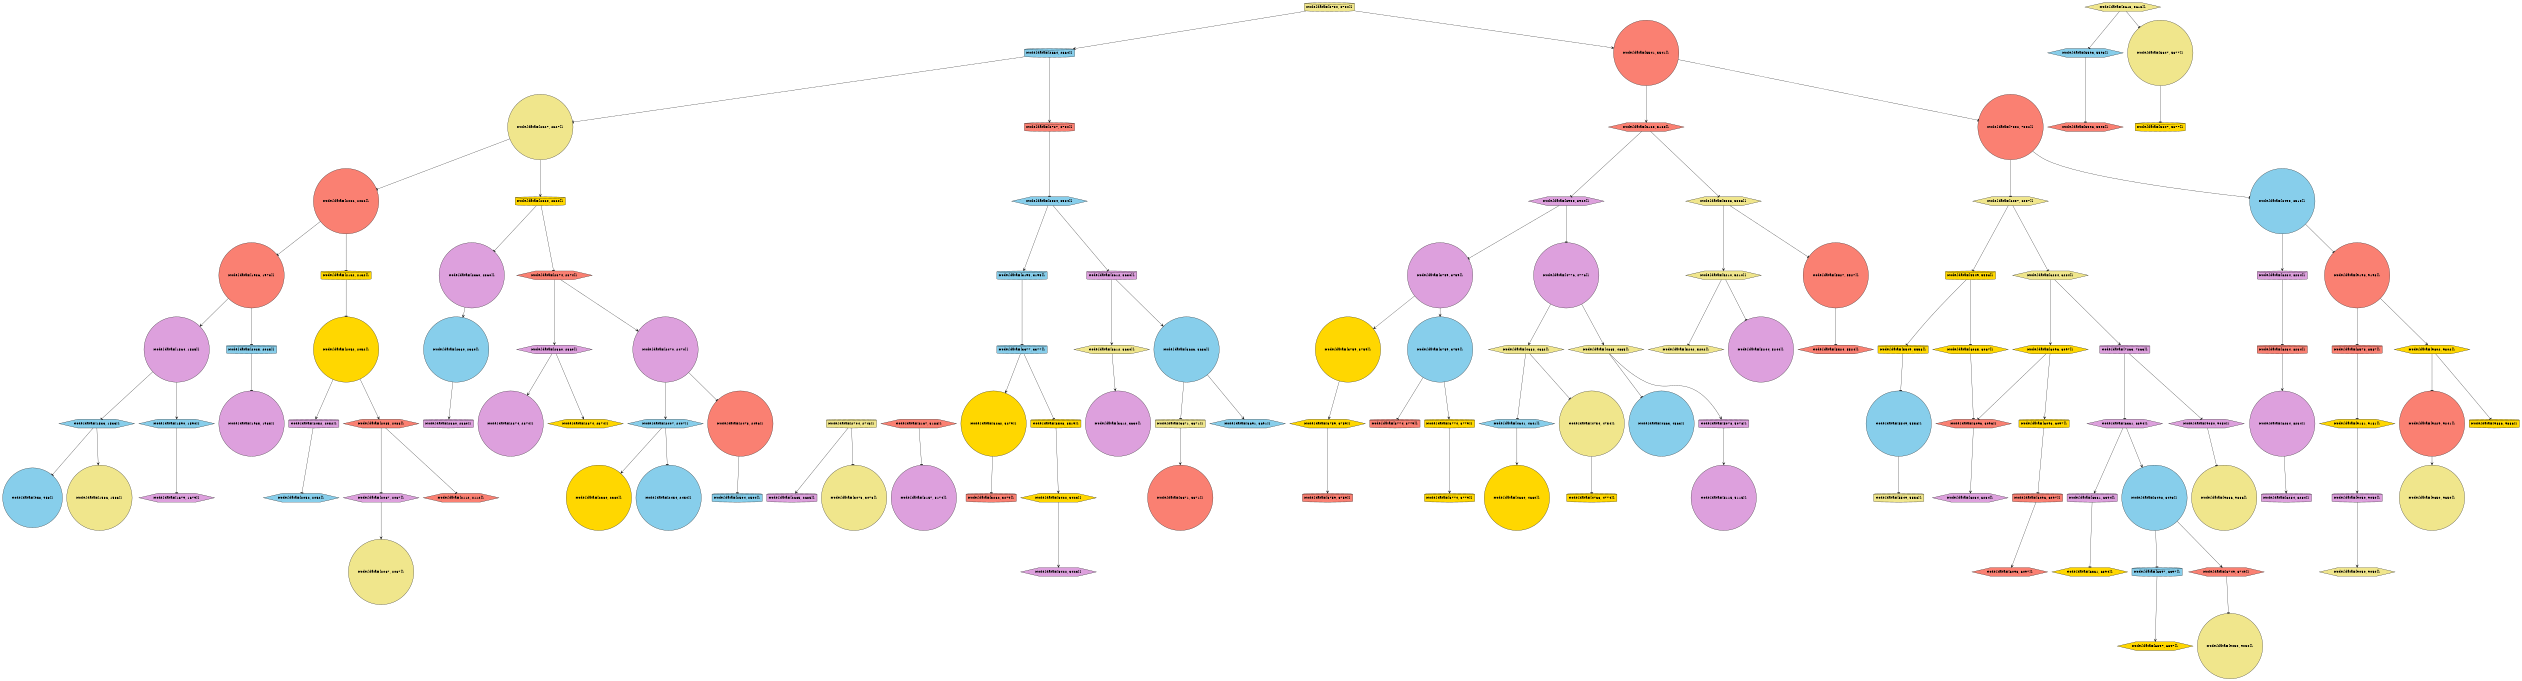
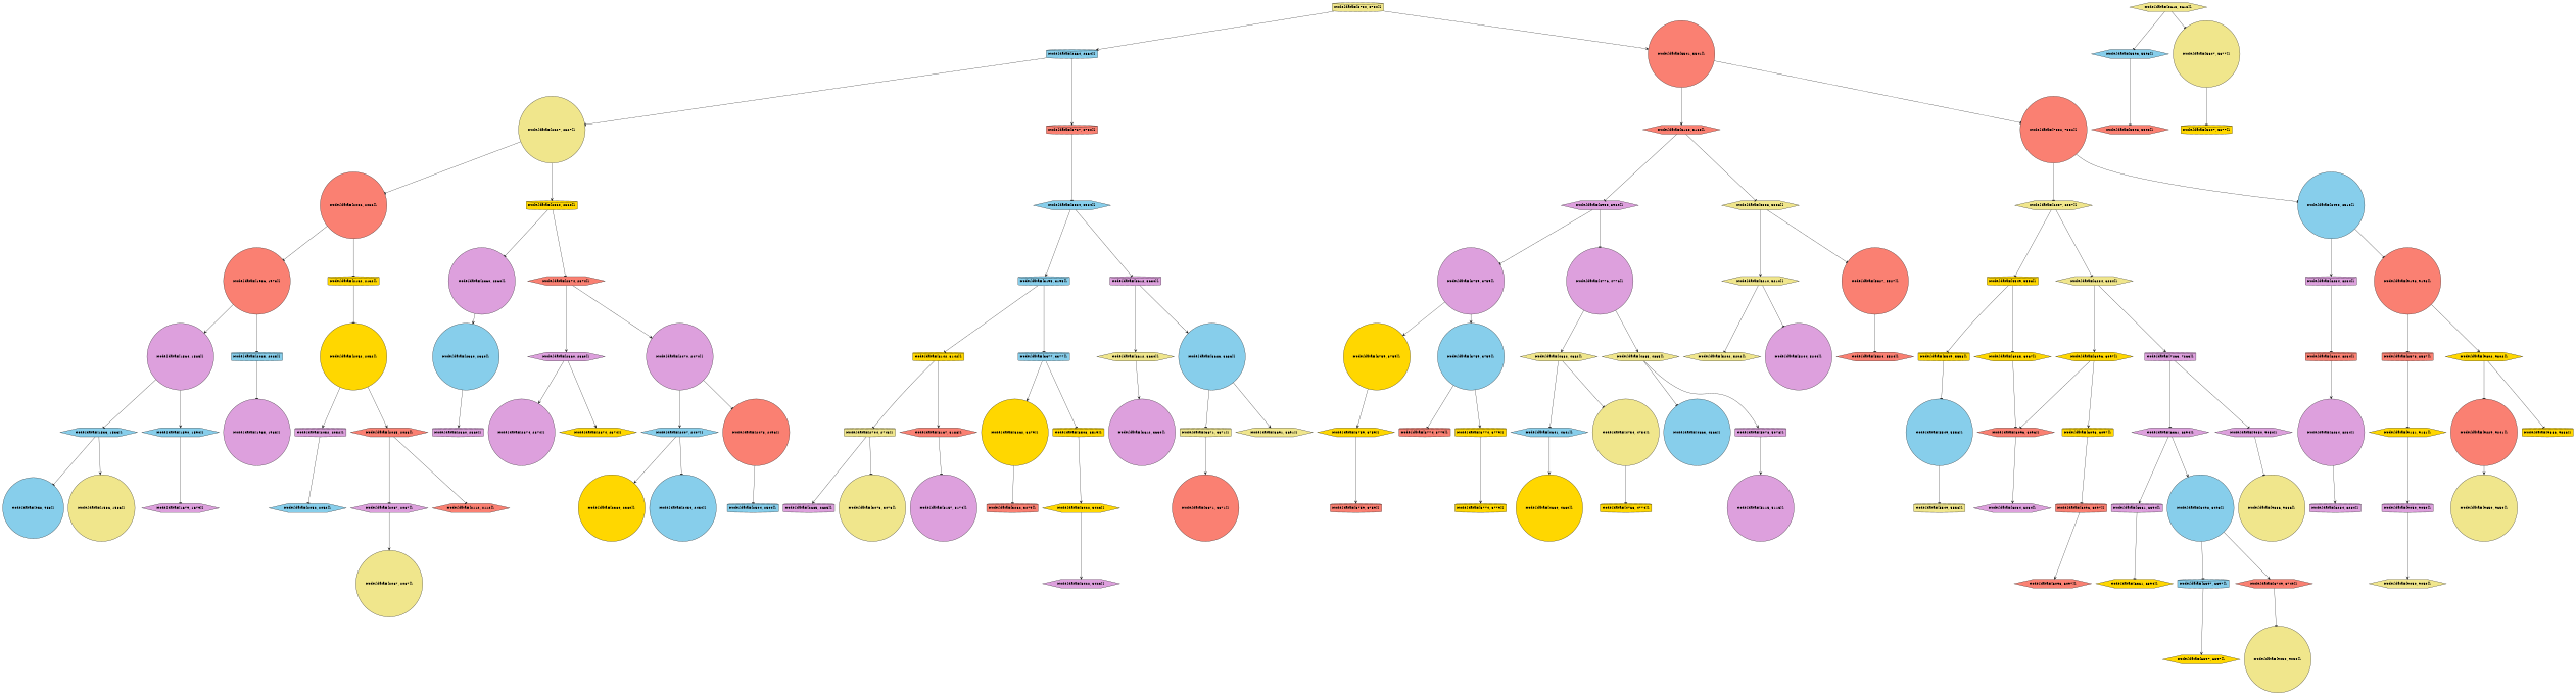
  digraph {
    node [fillcolor=plum shape=hexagon style=filled]
    edge [arrowhead=tee]
    n1 [fillcolor=khaki label="Node{data=[3730, 3730]}" shape=cylinder]
    n2 [fillcolor=skyblue label="Node{data=[2664, 2664]}" shape=cylinder]
    n3 [fillcolor=salmon label="Node{data=[5541, 5541]}" shape=circle]
    n4 [fillcolor=khaki label="Node{data=[2327, 2327]}" shape=circle]
    n5 [fillcolor=salmon label="Node{data=[3727, 3730]}" shape=cylinder]
    n6 [fillcolor=salmon label="Node{data=[5163, 5163]}"]
    n7 [fillcolor=salmon label="Node{data=[7352, 7352]}" shape=circle]
    n8 [fillcolor=salmon label="Node{data=[2036, 2036]}" shape=circle]
    n9 [fillcolor=gold label="Node{data=[2360, 2360]}" shape=cylinder]
    n10 [fillcolor=skyblue label="Node{data=[3584, 3584]}"]
    n11 [fillcolor=salmon label="Node{data=[1936, 1973]}" shape=circle]
    n12 [fillcolor=gold label="Node{data=[2132, 2132]}" shape=cylinder]
    n13 [label="Node{data=[2360, 2360]}" shape=circle]
    n14 [fillcolor=salmon label="Node{data=[2374, 2374]}"]
    n15 [label="Node{data=[1564, 1585]}" shape=circle]
    n16 [fillcolor=skyblue label="Node{data=[2025, 2025]}" shape=cylinder]
    n17 [fillcolor=gold label="Node{data=[2052, 2052]}" shape=circle]
    n18 [fillcolor=skyblue label="Node{data=[1533, 1533]}"]
    n19 [fillcolor=skyblue label="Node{data=[1590, 1590]}"]
    n20 [label="Node{data=[1985, 1985]}" shape=circle]
    n21 [fillcolor=skyblue label="Node{data=[958, 958]}" shape=circle]
    n22 [fillcolor=khaki label="Node{data=[1536, 1536]}" shape=circle]
    n23 [label="Node{data=[1679, 1679]}"]
    n24 [label="Node{data=[2052, 2052]}" shape=cylinder]
    n25 [fillcolor=salmon label="Node{data=[2085, 2086]}"]
    n26 [fillcolor=skyblue label="Node{data=[2052, 2052]}"]
    n27 [label="Node{data=[2067, 2067]}"]
    n28 [fillcolor=salmon label="Node{data=[2112, 2112]}"]
    n29 [fillcolor=khaki label="Node{data=[2067, 2067]}" shape=circle]
    n30 [fillcolor=skyblue label="Node{data=[2360, 2360]}" shape=circle]
    n31 [label="Node{data=[2360, 2360]}"]
    n32 [label="Node{data=[2470, 2470]}" shape=circle]
    n33 [label="Node{data=[2360, 2360]}" shape=cylinder]
    n34 [label="Node{data=[2374, 2374]}" shape=circle]
    n35 [fillcolor=gold label="Node{data=[2374, 2374]}"]
    n36 [fillcolor=skyblue label="Node{data=[2407, 2407]}"]
    n37 [fillcolor=salmon label="Node{data=[2478, 2496]}" shape=circle]
    n38 [fillcolor=gold label="Node{data=[2380, 2380]}" shape=circle]
    n39 [fillcolor=skyblue label="Node{data=[2454, 2454]}" shape=circle]
    n40 [fillcolor=skyblue label="Node{data=[2504, 2504]}" shape=cylinder]
    n41 [fillcolor=skyblue label="Node{data=[3195, 3195]}" shape=cylinder]
    n42 [label="Node{data=[3612, 3630]}" shape=cylinder]
+   n43 [fillcolor=gold label="Node{data=[3142, 3142]}" shape=cylinder]
    n44 [fillcolor=skyblue label="Node{data=[3377, 3377]}" shape=cylinder]
    n45 [fillcolor=khaki label="Node{data=[3612, 3630]}"]
    n46 [fillcolor=skyblue label="Node{data=[3686, 3686]}" shape=circle]
    n47 [fillcolor=khaki label="Node{data=[2704, 2743]}" shape=cylinder]
    n48 [fillcolor=salmon label="Node{data=[3167, 3188]}"]
    n49 [fillcolor=gold label="Node{data=[3262, 3279]}" shape=circle]
    n50 [fillcolor=gold label="Node{data=[3508, 3519]}" shape=cylinder]
    n51 [label="Node{data=[2685, 2685]}" shape=cylinder]
    n52 [fillcolor=khaki label="Node{data=[3073, 3073]}" shape=circle]
    n53 [label="Node{data=[3157, 3174]}" shape=circle]
    n54 [fillcolor=salmon label="Node{data=[3262, 3279]}" shape=cylinder]
    n55 [fillcolor=gold label="Node{data=[3422, 3423]}"]
    n56 [label="Node{data=[3422, 3423]}"]
    n57 [label="Node{data=[3612, 3630]}" shape=circle]
    n58 [fillcolor=khaki label="Node{data=[3671, 3671]}" shape=cylinder]
-   n59 [fillcolor=skyblue label="Node{data=[3691, 3691]}"]
+   n59 [fillcolor=khaki label="Node{data=[3691, 3691]}"]
    n60 [fillcolor=salmon label="Node{data=[3671, 3671]}" shape=circle]
    n61 [label="Node{data=[3955, 3969]}"]
    n62 [fillcolor=khaki label="Node{data=[5333, 5333]}"]
    n63 [fillcolor=khaki label="Node{data=[6057, 6057]}"]
    n64 [fillcolor=skyblue label="Node{data=[8493, 8513]}" shape=circle]
    n65 [label="Node{data=[3759, 3759]}" shape=circle]
    n66 [label="Node{data=[4776, 4776]}" shape=circle]
    n67 [fillcolor=khaki label="Node{data=[5210, 5210]}"]
    n68 [fillcolor=salmon label="Node{data=[5527, 5527]}" shape=circle]
    n69 [fillcolor=gold label="Node{data=[3759, 3759]}" shape=circle]
    n70 [fillcolor=skyblue label="Node{data=[3759, 3759]}" shape=circle]
    n71 [fillcolor=khaki label="Node{data=[4682, 4682]}"]
    n72 [fillcolor=khaki label="Node{data=[4865, 4865]}"]
    n73 [fillcolor=gold label="Node{data=[3759, 3759]}"]
    n74 [fillcolor=salmon label="Node{data=[3774, 3779]}" shape=cylinder]
    n75 [fillcolor=gold label="Node{data=[3774, 3779]}" shape=cylinder]
    n76 [fillcolor=salmon label="Node{data=[3759, 3759]}" shape=cylinder]
    n77 [fillcolor=gold label="Node{data=[3774, 3779]}" shape=cylinder]
    n78 [fillcolor=skyblue label="Node{data=[4641, 4641]}"]
    n79 [fillcolor=khaki label="Node{data=[4754, 4754]}" shape=circle]
    n80 [fillcolor=skyblue label="Node{data=[4863, 4863]}" shape=circle]
    n81 [label="Node{data=[5078, 5078]}" shape=cylinder]
    n82 [fillcolor=gold label="Node{data=[4660, 4660]}" shape=circle]
    n83 [fillcolor=gold label="Node{data=[4766, 4774]}" shape=cylinder]
    n84 [label="Node{data=[5115, 5115]}" shape=circle]
    n85 [fillcolor=khaki label="Node{data=[5202, 5202]}"]
    n86 [label="Node{data=[5244, 5244]}" shape=circle]
    n87 [fillcolor=salmon label="Node{data=[5524, 5524]}"]
    n88 [fillcolor=gold label="Node{data=[5549, 5558]}" shape=cylinder]
    n89 [fillcolor=khaki label="Node{data=[6234, 6234]}"]
    n90 [label="Node{data=[8234, 8234]}" shape=cylinder]
    n91 [fillcolor=salmon label="Node{data=[9198, 9198]}" shape=circle]
    n92 [fillcolor=gold label="Node{data=[5549, 5558]}" shape=cylinder]
    n93 [fillcolor=gold label="Node{data=[6035, 6067]}"]
    n94 [fillcolor=gold label="Node{data=[6096, 6097]}"]
    n95 [label="Node{data=[7263, 7263]}" shape=cylinder]
    n96 [fillcolor=skyblue label="Node{data=[5549, 5558]}" shape=circle]
    n97 [fillcolor=salmon label="Node{data=[6096, 6096]}"]
    n98 [fillcolor=khaki label="Node{data=[5549, 5558]}" shape=cylinder]
    n99 [fillcolor=khaki label="Node{data=[5613, 5613]}"]
    n100 [fillcolor=skyblue label="Node{data=[5593, 5593]}"]
    n101 [fillcolor=khaki label="Node{data=[5647, 5677]}" shape=circle]
    n102 [fillcolor=salmon label="Node{data=[5593, 5593]}"]
    n103 [fillcolor=gold label="Node{data=[5647, 5677]}" shape=cylinder]
    n104 [fillcolor=gold label="Node{data=[6096, 6097]}" shape=cylinder]
    n105 [label="Node{data=[6361, 6394]}"]
    n106 [label="Node{data=[9050, 9050]}"]
    n107 [fillcolor=salmon label="Node{data=[6096, 6097]}" shape=cylinder]
    n108 [label="Node{data=[6234, 6234]}"]
    n109 [fillcolor=salmon label="Node{data=[6096, 6097]}"]
    n110 [label="Node{data=[6361, 6394]}" shape=cylinder]
    n111 [fillcolor=skyblue label="Node{data=[6498, 6498]}" shape=circle]
    n112 [fillcolor=khaki label="Node{data=[9886, 9886]}" shape=circle]
    n113 [fillcolor=gold label="Node{data=[6361, 6394]}"]
    n114 [fillcolor=skyblue label="Node{data=[6397, 6397]}" shape=cylinder]
    n115 [fillcolor=salmon label="Node{data=[6749, 6749]}"]
    n116 [fillcolor=gold label="Node{data=[6397, 6397]}"]
    n117 [fillcolor=khaki label="Node{data=[9050, 9050]}" shape=circle]
    n118 [fillcolor=salmon label="Node{data=[8234, 8234]}" shape=cylinder]
    n119 [fillcolor=salmon label="Node{data=[8573, 8587]}" shape=cylinder]
    n120 [fillcolor=gold label="Node{data=[9802, 9802]}"]
    n121 [label="Node{data=[8234, 8234]}" shape=circle]
    n122 [label="Node{data=[8234, 8234]}" shape=cylinder]
    n123 [fillcolor=gold label="Node{data=[9181, 9181]}"]
    n124 [fillcolor=salmon label="Node{data=[9229, 9241]}" shape=circle]
    n125 [fillcolor=gold label="Node{data=[9886, 9886]}" shape=cylinder]
    n126 [label="Node{data=[9050, 9050]}" shape=cylinder]
    n127 [fillcolor=khaki label="Node{data=[9050, 9050]}"]
    n128 [fillcolor=khaki label="Node{data=[9650, 9650]}" shape=circle]
    n1 -> n2 [arrowhead=vee]
    n1 -> n3 [arrowhead=vee]
    n2 -> n4
    n2 -> n5 [arrowhead=vee]
    n3 -> n6 [arrowhead=vee]
    n3 -> n7
    n4 -> n8
    n4 -> n9 [arrowhead=vee]
    n5 -> n10
    n6 -> n61
    n6 -> n62
    n7 -> n63
    n7 -> n64
    n8 -> n11
    n8 -> n12
    n9 -> n13
    n9 -> n14
    n10 -> n41 [arrowhead=vee]
    n10 -> n42
    n11 -> n15 [arrowhead=vee]
    n11 -> n16
    n12 -> n17
    n13 -> n30 [arrowhead=vee]
    n14 -> n31 [arrowhead=vee]
    n14 -> n32 [arrowhead=vee]
    n15 -> n18
    n15 -> n19 [arrowhead=vee]
    n16 -> n20
    n17 -> n24 [arrowhead=vee]
    n17 -> n25 [arrowhead=vee]
    n18 -> n21
    n18 -> n22 [arrowhead=vee]
    n19 -> n23
    n24 -> n26
    n25 -> n27
    n25 -> n28
    n27 -> n29 [arrowhead=vee]
    n30 -> n33 [arrowhead=vee]
    n31 -> n34 [arrowhead=vee]
    n31 -> n35 [arrowhead=vee]
    n32 -> n36 [arrowhead=vee]
    n32 -> n37
    n36 -> n38 [arrowhead=vee]
    n36 -> n39
    n37 -> n40
+   n41 -> n43
    n41 -> n44
    n42 -> n45 [arrowhead=vee]
    n42 -> n46 [arrowhead=vee]
+   n43 -> n47
+   n43 -> n48 [arrowhead=vee]
    n44 -> n49 [arrowhead=vee]
    n44 -> n50
    n45 -> n57 [arrowhead=vee]
    n46 -> n58
    n46 -> n59 [arrowhead=vee]
    n47 -> n51 [arrowhead=vee]
    n47 -> n52
    n48 -> n53
    n49 -> n54
    n50 -> n55 [arrowhead=vee]
    n55 -> n56 [arrowhead=vee]
    n58 -> n60 [arrowhead=vee]
    n61 -> n65
    n61 -> n66
    n62 -> n67 [arrowhead=vee]
    n62 -> n68
    n63 -> n88
    n63 -> n89
    n64 -> n90 [arrowhead=vee]
    n64 -> n91
    n65 -> n69 [arrowhead=vee]
    n65 -> n70 [arrowhead=vee]
    n66 -> n71 [arrowhead=vee]
    n66 -> n72 [arrowhead=vee]
    n67 -> n85
    n67 -> n86
    n68 -> n87
    n69 -> n73 [arrowhead=vee]
    n70 -> n74
    n70 -> n75 [arrowhead=vee]
    n71 -> n78
    n71 -> n79
    n72 -> n80
    n72 -> n81 [arrowhead=vee]
    n73 -> n76 [arrowhead=vee]
    n75 -> n77 [arrowhead=vee]
    n78 -> n82 [arrowhead=vee]
    n79 -> n83
    n81 -> n84 [arrowhead=vee]
    n88 -> n92
    n88 -> n93
    n89 -> n94 [arrowhead=vee]
    n89 -> n95 [arrowhead=vee]
    n90 -> n118
    n91 -> n119
    n91 -> n120 [arrowhead=vee]
    n92 -> n96
    n93 -> n97
    n94 -> n97
    n94 -> n104 [arrowhead=vee]
    n95 -> n105
    n95 -> n106
    n96 -> n98
    n97 -> n108 [arrowhead=vee]
    n99 -> n100
    n99 -> n101
    n100 -> n102
    n101 -> n103
    n104 -> n107
    n105 -> n110 [arrowhead=vee]
    n105 -> n111 [arrowhead=vee]
    n106 -> n112
    n107 -> n109 [arrowhead=vee]
    n110 -> n113
    n111 -> n114
    n111 -> n115 [arrowhead=vee]
    n114 -> n116 [arrowhead=vee]
    n115 -> n117
    n118 -> n121 [arrowhead=vee]
    n119 -> n123
    n120 -> n124
    n120 -> n125
    n121 -> n122 [arrowhead=vee]
    n123 -> n126 [arrowhead=vee]
    n124 -> n128 [arrowhead=vee]
    n126 -> n127 [arrowhead=vee]
  }
